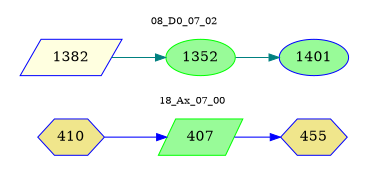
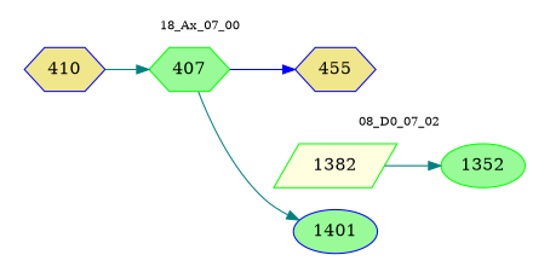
  digraph {
    rankdir=LR
    node [color=blue fillcolor=palegreen shape=hexagon style=filled]
    edge [color=blue]
    n1 [fillcolor=khaki label=410]
-   n2 [color=green label=407 shape=parallelogram]
+   n2 [color=green label=407]
    n3 [fillcolor=khaki label=455]
-   n4 [fillcolor=lightyellow label=1382 shape=parallelogram]
+   n4 [color=green fillcolor=lightyellow label=1382 shape=parallelogram]
    n5 [color=green label=1352 shape=ellipse]
    n6 [label=1401 shape=ellipse]
    subgraph cluster_1 {
      color=white
      fontsize=10
      label="18_Ax_07_00"
      n1
      n2
      n3
    }
    subgraph cluster_2 {
      color=white
      fontsize=10
      label="08_D0_07_02"
      n4
      n5
      n6
    }
-   n1 -> n2
+   n1 -> n2 [color=teal]
    n2 -> n3
    n4 -> n5 [color=teal]
-   n5 -> n6 [color=teal]
+   n2 -> n6 [color=teal]
  }
